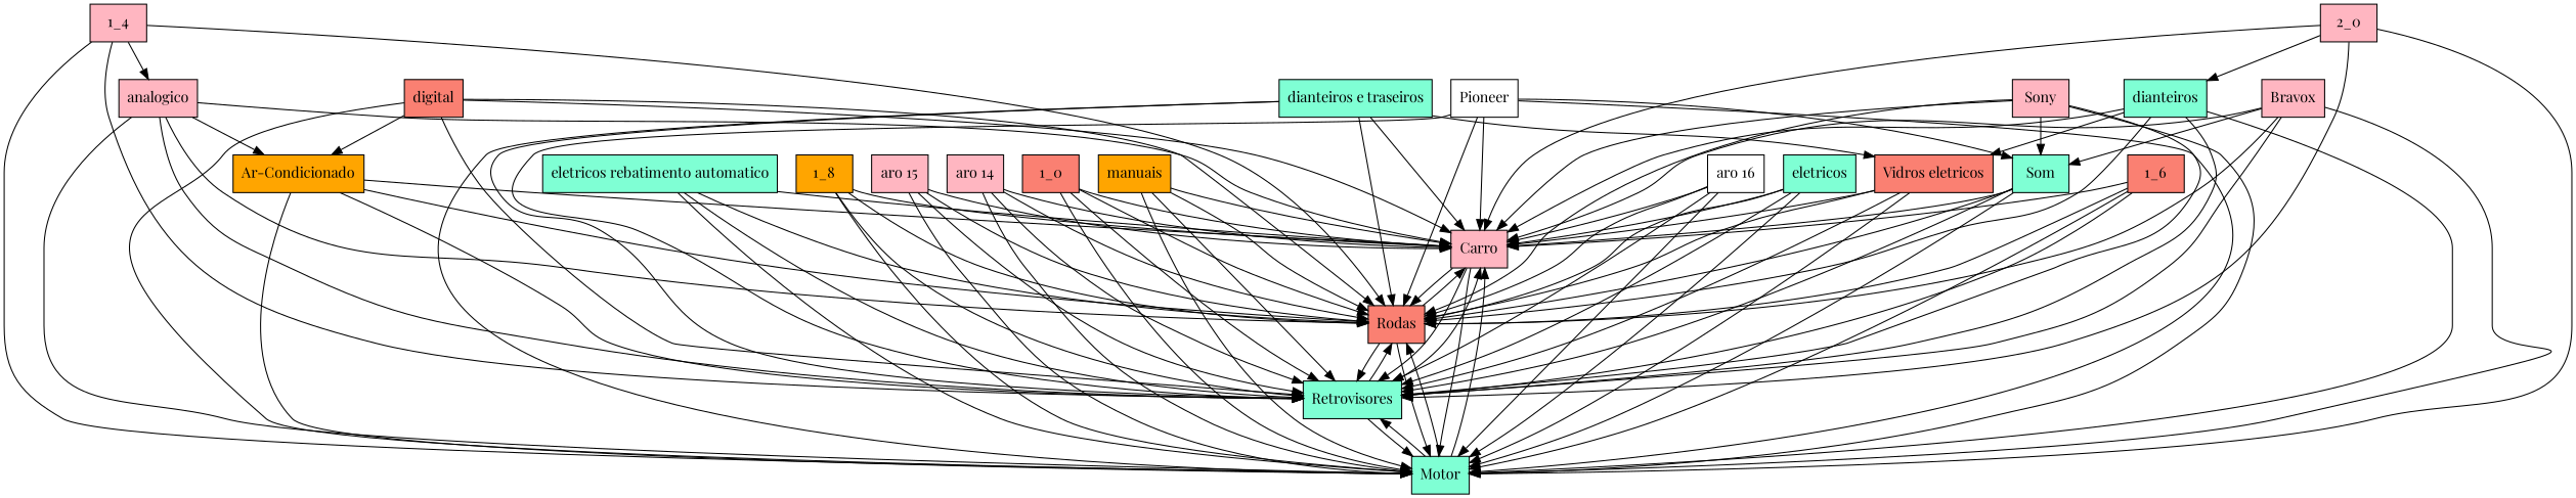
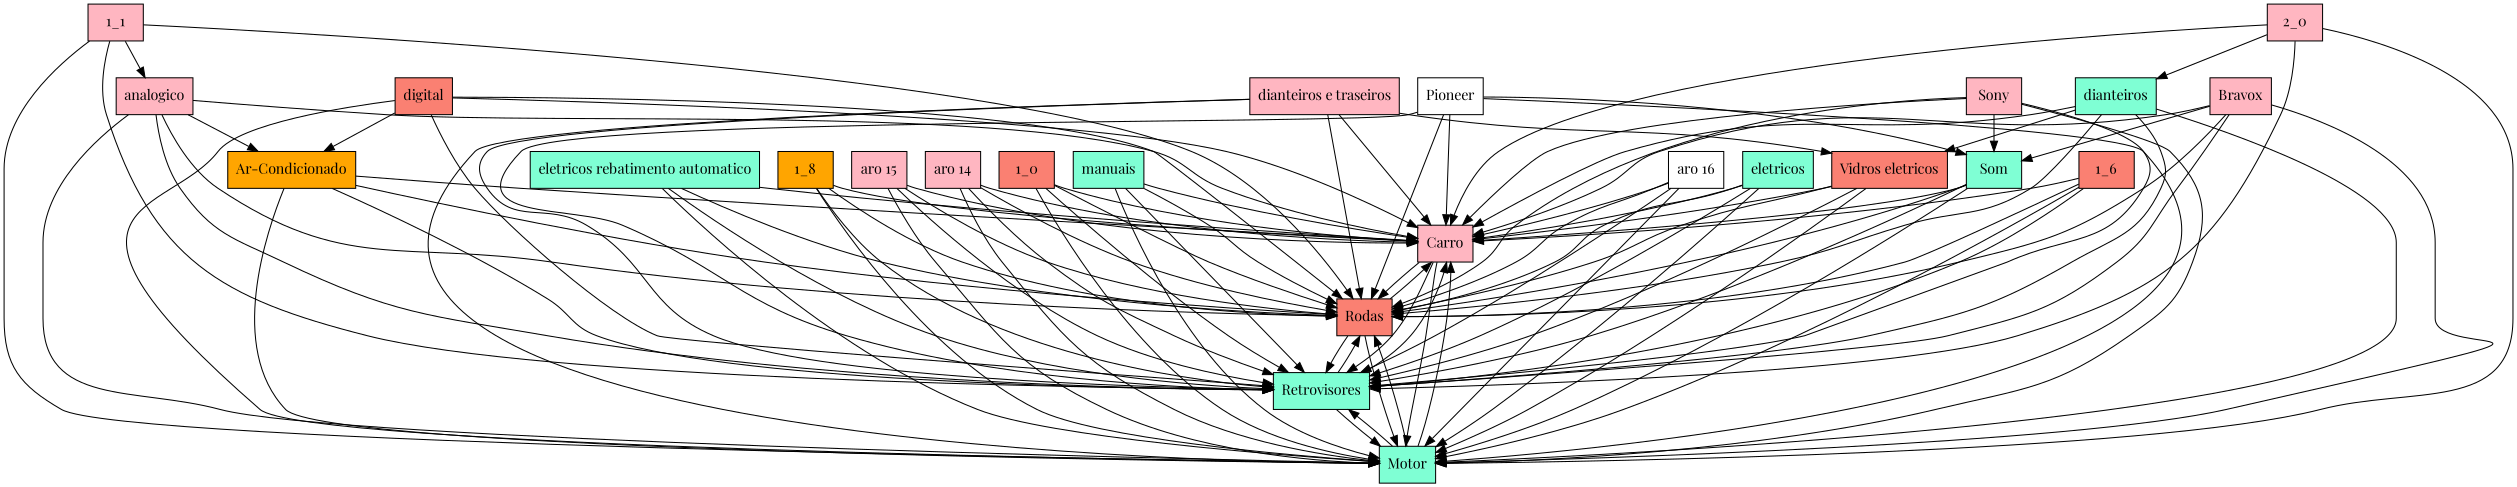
  digraph {
    fontname="Playfair Display"
    rankdir=TB
    node [fillcolor=lightpink fontname="Playfair Display" shape=box style=filled]
    edge [arrowhead=normal fontname="Playfair Display"]
-   n1 [fillcolor=orange label=manuais]
+   n1 [fillcolor=aquamarine label=manuais]
    n2 [label=Carro]
    n3 [fillcolor=salmon label=Rodas]
    n4 [fillcolor=aquamarine label=Motor]
    n5 [fillcolor=aquamarine label=Retrovisores]
    n6 [label=Bravox]
    n7 [fillcolor=aquamarine label=Som]
    n8 [fillcolor=orange label="Ar-Condicionado"]
    n9 [fillcolor=aquamarine label="eletricos rebatimento automatico"]
    n10 [fillcolor=salmon label=digital]
    n11 [fillcolor=salmon label="1_0"]
    n12 [label=Sony]
    n13 [label="2_0"]
    n14 [fillcolor=aquamarine label=dianteiros]
-   n15 [label="1_4"]
+   n15 [label="1_1"]
    n16 [label=analogico]
    n17 [fillcolor=salmon label="1_6"]
    n18 [fillcolor=orange label="1_8"]
    n19 [label="aro 15"]
    n20 [fillcolor=white label="aro 16"]
    n21 [label="aro 14"]
    n22 [fillcolor=aquamarine label=eletricos]
    n23 [fillcolor=salmon label="Vidros eletricos"]
    n24 [fillcolor=white label=Pioneer]
-   n25 [fillcolor=aquamarine label="dianteiros e traseiros"]
+   n25 [label="dianteiros e traseiros"]
    n1 -> n2
    n1 -> n3
    n1 -> n4
    n1 -> n5
    n2 -> n3
    n2 -> n4
    n2 -> n5
    n3 -> n2
    n3 -> n4
    n3 -> n5
    n4 -> n2
    n4 -> n3
    n4 -> n5
    n5 -> n2
    n5 -> n3
    n5 -> n4
    n6 -> n2
    n6 -> n3
    n6 -> n4
    n6 -> n5
    n6 -> n7
    n7 -> n2
    n7 -> n3
    n7 -> n4
    n7 -> n5
    n8 -> n2
    n8 -> n3
    n8 -> n4
    n8 -> n5
    n9 -> n2
    n9 -> n3
    n9 -> n4
    n9 -> n5
    n10 -> n2
    n10 -> n3
    n10 -> n4
    n10 -> n5
    n10 -> n8
    n11 -> n2
    n11 -> n3
    n11 -> n4
    n11 -> n5
    n12 -> n2
    n12 -> n3
    n12 -> n4
    n12 -> n5
    n12 -> n7
    n13 -> n2
    n13 -> n4
    n13 -> n5
    n13 -> n14
    n14 -> n2
    n14 -> n3
    n14 -> n4
    n14 -> n5
    n14 -> n23
    n15 -> n3
    n15 -> n4
    n15 -> n5
    n15 -> n16
    n16 -> n2
    n16 -> n3
    n16 -> n4
    n16 -> n5
    n16 -> n8
    n17 -> n2
    n17 -> n3
    n17 -> n4
    n17 -> n5
    n18 -> n2
    n18 -> n3
    n18 -> n4
    n18 -> n5
    n19 -> n2
    n19 -> n3
    n19 -> n4
    n19 -> n5
    n20 -> n2
    n20 -> n3
    n20 -> n4
    n20 -> n5
    n21 -> n2
    n21 -> n3
    n21 -> n4
    n21 -> n5
    n22 -> n2
    n22 -> n3
    n22 -> n4
    n22 -> n5
    n23 -> n2
    n23 -> n3
    n23 -> n4
    n23 -> n5
    n24 -> n2
    n24 -> n3
    n24 -> n4
    n24 -> n5
    n24 -> n7
    n25 -> n2
    n25 -> n3
    n25 -> n4
    n25 -> n5
    n25 -> n23
  }
